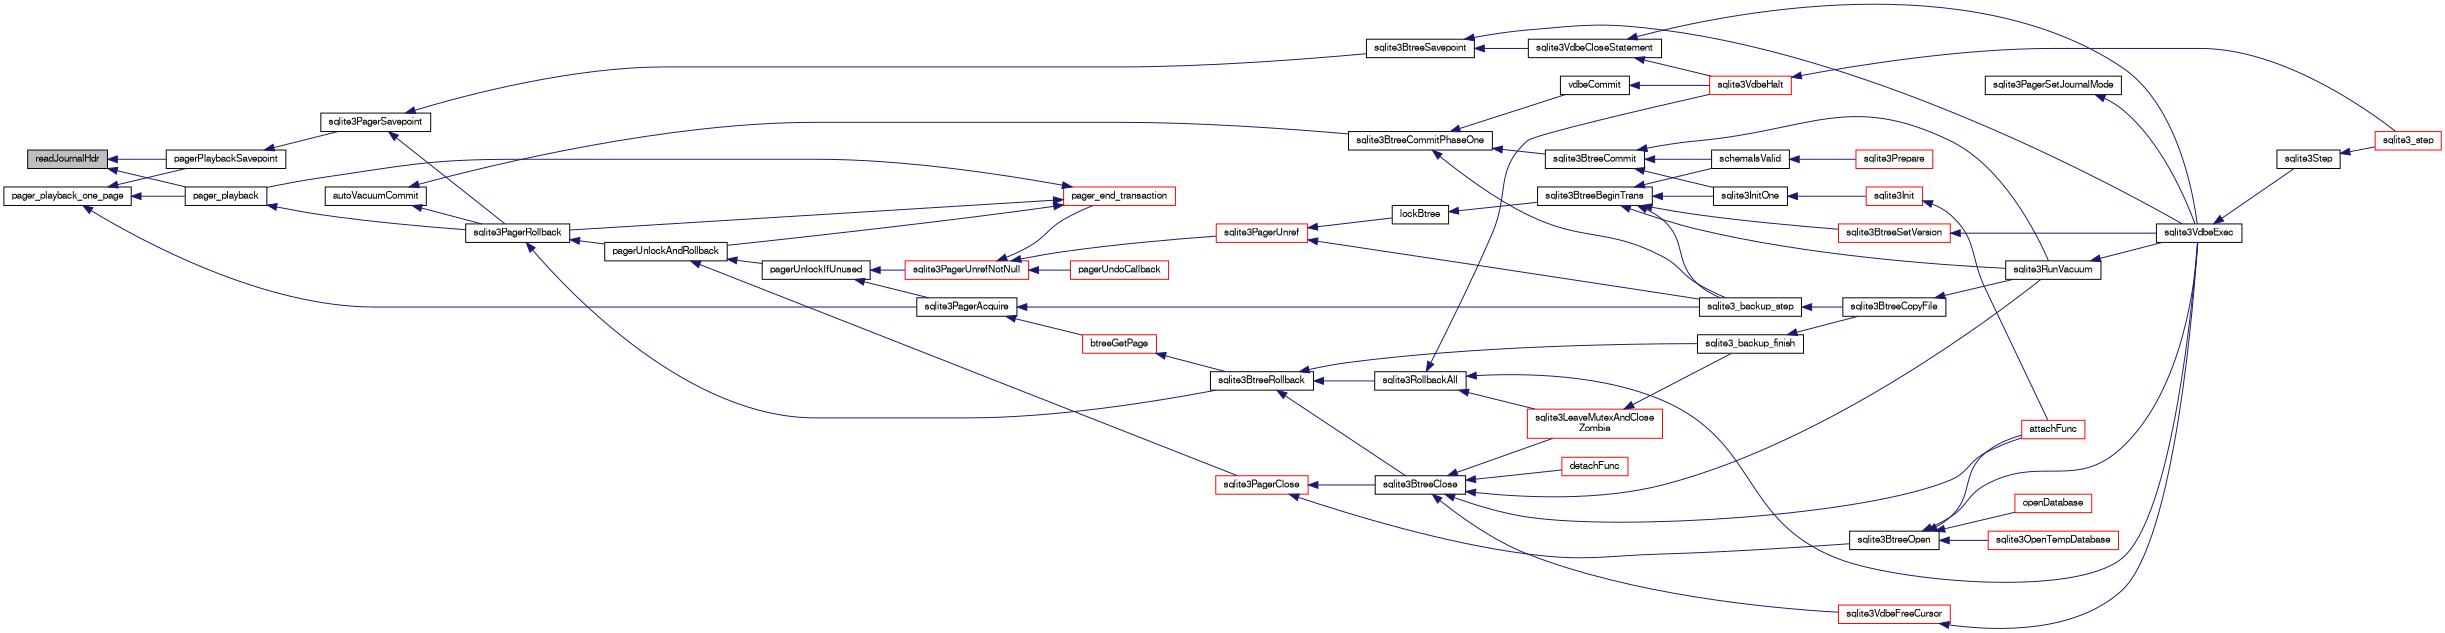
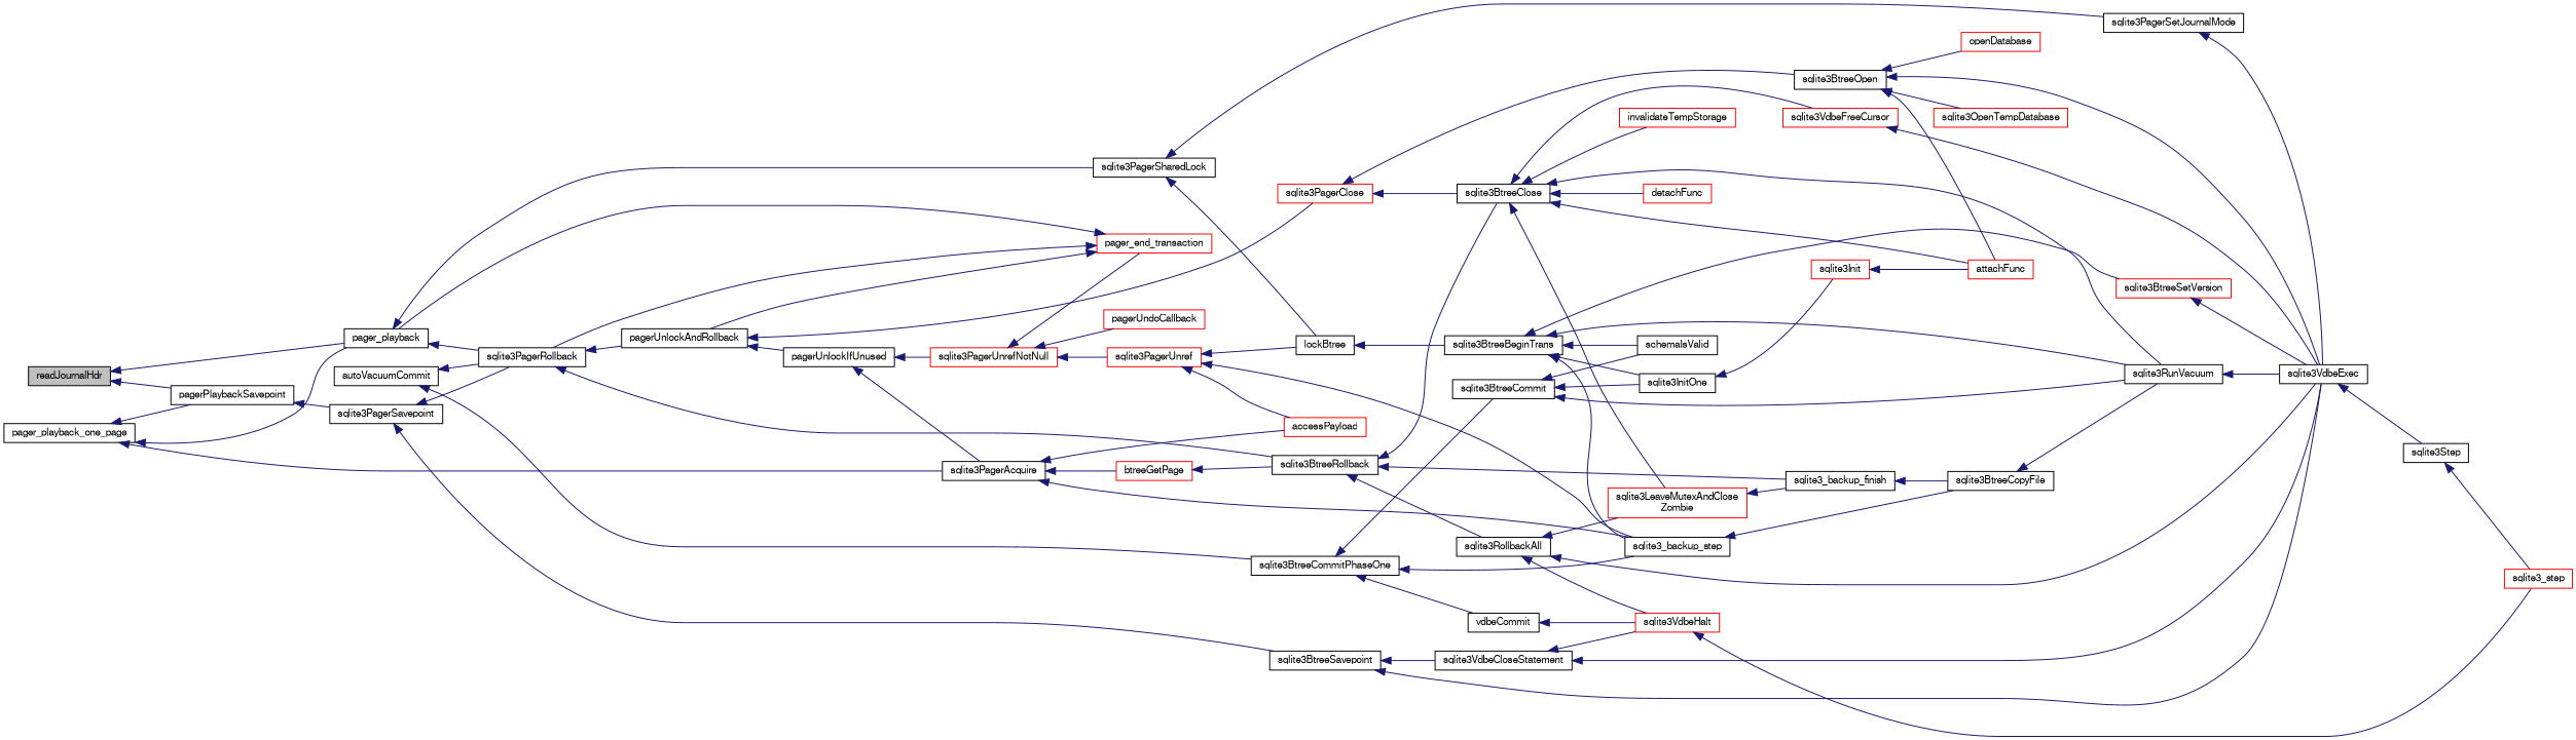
  digraph {
    rankdir=LR
    node [color=black fillcolor=white fontname=FreeSans fontsize=10 shape=record style=filled]
    edge [color=midnightblue dir=back fontname=FreeSans fontsize=10 labelfontname=FreeSans labelfontsize=10 style=solid]
    n1 [fillcolor=grey75 fontcolor=black height=0.2 label=readJournalHdr width=0.4]
    n2 [height=0.2 label=pager_playback width=0.4]
    n3 [height=0.2 label=pagerPlaybackSavepoint width=0.4]
+   n4 [height=0.2 label=sqlite3PagerSharedLock width=0.4]
    n5 [height=0.2 label=sqlite3PagerRollback width=0.4]
    n6 [height=0.2 label=sqlite3PagerSavepoint width=0.4]
    n7 [height=0.2 label=sqlite3PagerSetJournalMode width=0.4]
    n8 [height=0.2 label=lockBtree width=0.4]
    n9 [height=0.2 label=pagerUnlockAndRollback width=0.4]
    n10 [height=0.2 label=sqlite3BtreeRollback width=0.4]
    n11 [height=0.2 label=sqlite3VdbeExec width=0.4]
    n12 [height=0.2 label=sqlite3BtreeBeginTrans width=0.4]
    n13 [height=0.2 label=sqlite3Step width=0.4]
    n14 [color=red height=0.2 label=sqlite3_step width=0.4]
    n15 [color=red height=0.2 label=sqlite3BtreeSetVersion width=0.4]
    n16 [height=0.2 label=sqlite3_backup_step width=0.4]
    n17 [height=0.2 label=sqlite3RunVacuum width=0.4]
    n18 [height=0.2 label=sqlite3InitOne width=0.4]
    n19 [height=0.2 label=schemaIsValid width=0.4]
    n20 [height=0.2 label=sqlite3BtreeCopyFile width=0.4]
    n21 [color=red height=0.2 label=sqlite3Init width=0.4]
-   n22 [color=red height=0.2 label=sqlite3Prepare width=0.4]
    n23 [color=red height=0.2 label=attachFunc width=0.4]
    n24 [color=red height=0.2 label=sqlite3PagerClose width=0.4]
    n25 [height=0.2 label=pagerUnlockIfUnused width=0.4]
    n26 [height=0.2 label=sqlite3BtreeClose width=0.4]
    n27 [height=0.2 label=sqlite3_backup_finish width=0.4]
    n28 [height=0.2 label=sqlite3RollbackAll width=0.4]
    n29 [height=0.2 label=autoVacuumCommit width=0.4]
    n30 [height=0.2 label=sqlite3BtreeCommitPhaseOne width=0.4]
    n31 [height=0.2 label=sqlite3BtreeOpen width=0.4]
    n32 [height=0.2 label=sqlite3PagerAcquire width=0.4]
    n33 [color=red height=0.2 label=sqlite3PagerUnrefNotNull width=0.4]
    n34 [color=red height=0.2 label=sqlite3OpenTempDatabase width=0.4]
    n35 [color=red height=0.2 label=openDatabase width=0.4]
    n36 [color=red height=0.2 label=sqlite3VdbeFreeCursor width=0.4]
    n37 [color=red height=0.2 label=detachFunc width=0.4]
+   n38 [color=red height=0.2 label=invalidateTempStorage width=0.4]
    n39 [color=red height=0.2 label="sqlite3LeaveMutexAndClose\lZombie" width=0.4]
    n40 [color=red height=0.2 label=btreeGetPage width=0.4]
+   n41 [color=red height=0.2 label=accessPayload width=0.4]
    n42 [color=red height=0.2 label=pager_end_transaction width=0.4]
    n43 [color=red height=0.2 label=pagerUndoCallback width=0.4]
    n44 [color=red height=0.2 label=sqlite3PagerUnref width=0.4]
    n45 [height=0.2 label=pager_playback_one_page width=0.4]
    n46 [height=0.2 label=sqlite3BtreeSavepoint width=0.4]
    n47 [height=0.2 label=sqlite3VdbeCloseStatement width=0.4]
    n48 [color=red height=0.2 label=sqlite3VdbeHalt width=0.4]
    n49 [height=0.2 label=sqlite3BtreeCommit width=0.4]
    n50 [height=0.2 label=vdbeCommit width=0.4]
    n1 -> n2
    n1 -> n3
+   n2 -> n4
    n2 -> n5
    n3 -> n6
+   n4 -> n7
+   n4 -> n8
    n5 -> n9
    n5 -> n10
    n6 -> n5
    n6 -> n46
    n7 -> n11
    n8 -> n12
    n9 -> n24
    n9 -> n25
    n10 -> n26
    n10 -> n27
    n10 -> n28
    n11 -> n13
    n12 -> n15
    n12 -> n16
    n12 -> n17
    n12 -> n18
    n12 -> n19
    n13 -> n14
    n15 -> n11
    n16 -> n20
    n17 -> n11
    n18 -> n21
-   n19 -> n22
    n20 -> n17
    n21 -> n23
    n24 -> n26
    n24 -> n31
    n25 -> n32
    n25 -> n33
    n26 -> n17
    n26 -> n23
    n26 -> n36
    n26 -> n37
+   n26 -> n38
    n26 -> n39
    n27 -> n20
    n28 -> n11
    n28 -> n39
    n28 -> n48
    n29 -> n5
    n29 -> n30
    n30 -> n16
    n30 -> n49
    n30 -> n50
    n31 -> n11
    n31 -> n23
    n31 -> n34
    n31 -> n35
    n32 -> n16
    n32 -> n40
+   n32 -> n41
    n33 -> n42
    n33 -> n43
    n33 -> n44
    n36 -> n11
    n39 -> n27
    n40 -> n10
    n42 -> n2
    n42 -> n5
    n42 -> n9
    n44 -> n8
    n44 -> n16
+   n44 -> n41
    n45 -> n2
    n45 -> n3
    n45 -> n32
    n46 -> n11
    n46 -> n47
    n47 -> n11
    n47 -> n48
    n48 -> n14
    n49 -> n17
    n49 -> n18
    n49 -> n19
    n50 -> n48
  }
